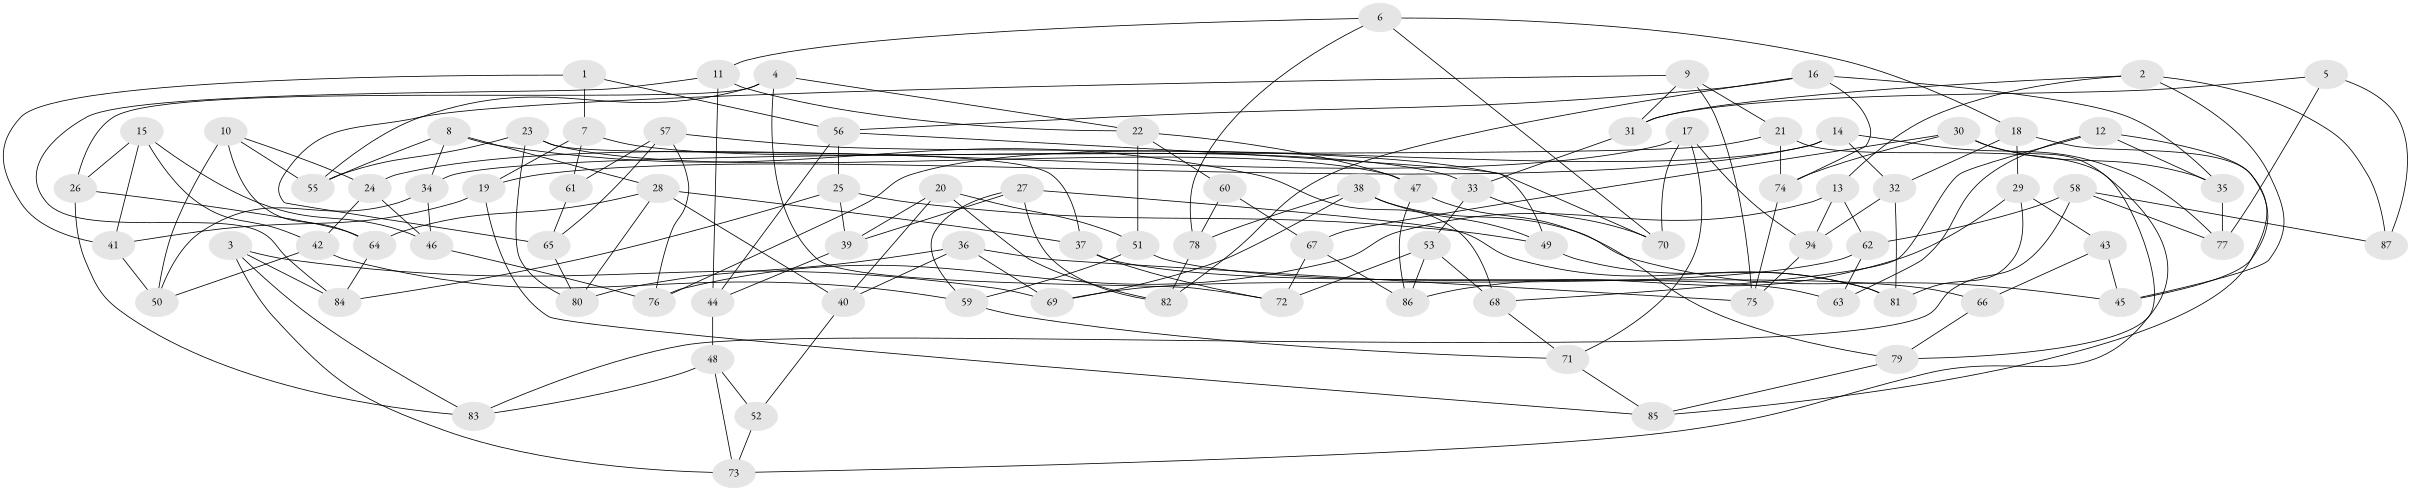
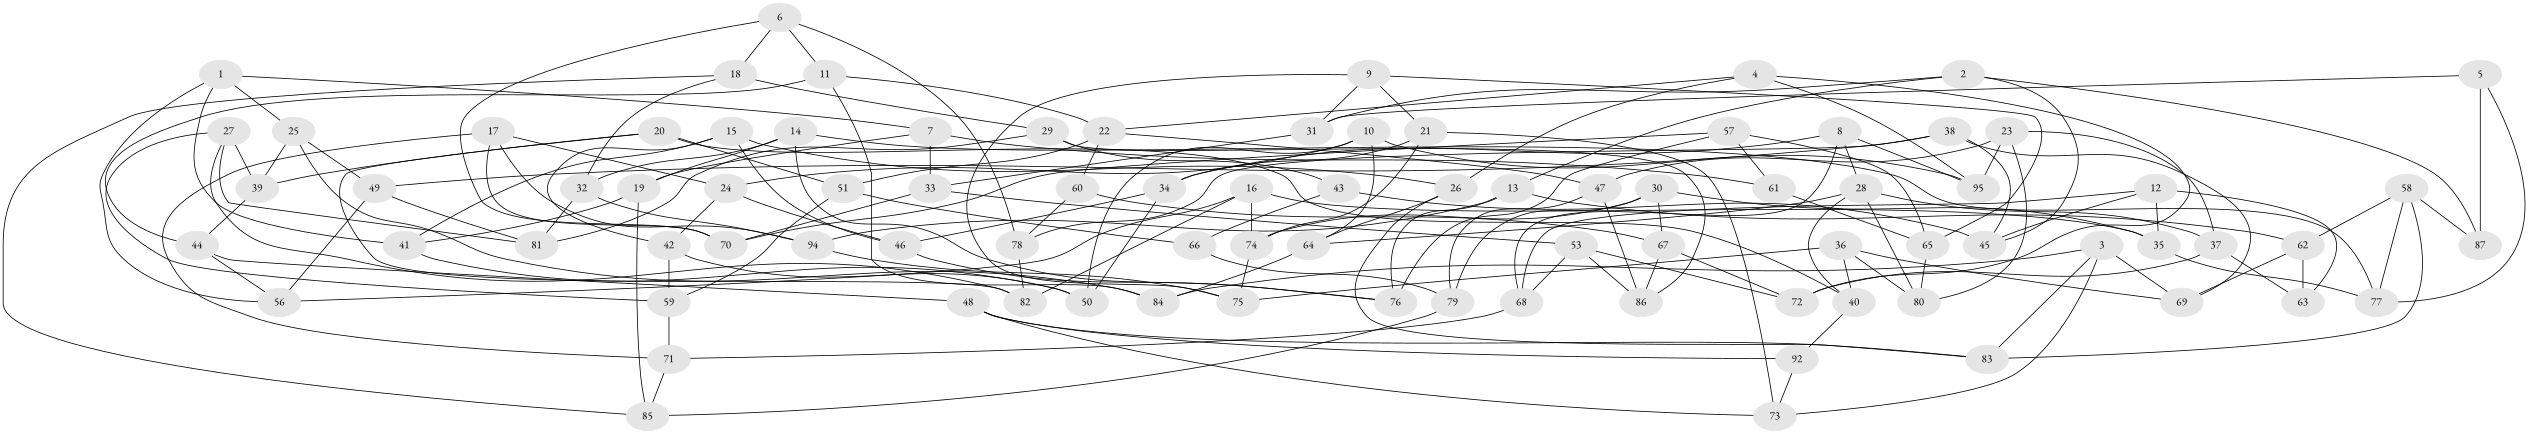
  graph {
    fontname="EB Garamond"
    node [color=gray90 fontname="EB Garamond" style=filled]
    edge [fontname="EB Garamond"]
    1
    7
    25
    41
    56
    19
    33
    61
    84
    39
    49
    50
    2
    13
    31
    45
    87
    n18 [label=94]
    62
    76
    3
    69
    73
    83
    4
    22
    26
-   55
+   55 [label=95]
    72
    51
    47
    60
    64
    5
    77
    6
    11
    18
    70
    78
    44
    32
    29
    85
    82
    53
    65
    8
    28
    34
    68
    40
    37
    80
    46
    71
    9
    21
    75
    74
    10
    24
    42
    48
    12
    35
    63
    14
    81
    15
    59
    16
    17
    43
    86
    20
-   52
+   52 [label=92]
    66
    79
    67
    23
    27
    30
    36
    38
    57
    58
    1 -- 7
-   56 -- 25
+   1 -- 25
    1 -- 41
    1 -- 56
    7 -- 19
    7 -- 33
    7 -- 61
    25 -- 84
    25 -- 39
    25 -- 49
    41 -- 50
    19 -- 41
    19 -- 85
    33 -- 70
    33 -- 53
    61 -- 65
    39 -- 44
    49 -- 56
    49 -- 81
    2 -- 13
    2 -- 31
    2 -- 45
    2 -- 87
    13 -- n18
    13 -- 62
    13 -- 76
    31 -- 33
    n18 -- 75
    62 -- 69
    62 -- 63
    3 -- 84
    3 -- 69
    3 -- 73
    3 -- 83
    4 -- 22
    4 -- 26
    4 -- 55
    4 -- 72
    22 -- 51
    22 -- 47
    22 -- 60
    26 -- 83
    26 -- 64
    51 -- 59
    51 -- 66
    47 -- 86
    47 -- 79
    60 -- 78
    60 -- 67
    64 -- 84
    5 -- 31
    5 -- 87
    5 -- 77
    6 -- 11
    6 -- 18
    6 -- 70
    6 -- 78
    11 -- 84
    11 -- 22
    11 -- 44
    18 -- 32
    18 -- 29
    18 -- 85
    78 -- 82
    44 -- 56
    44 -- 48
    32 -- n18
    32 -- 81
    29 -- 81
    29 -- 43
    29 -- 86
    53 -- 72
    53 -- 68
    53 -- 86
    65 -- 80
    8 -- 55
    8 -- 28
    8 -- 34
    8 -- 68
    28 -- 64
    28 -- 40
    28 -- 37
    28 -- 80
    34 -- 50
    34 -- 46
    68 -- 71
    40 -- 52
    37 -- 72
    37 -- 63
    46 -- 76
    71 -- 85
    9 -- 31
    9 -- 65
    9 -- 21
    9 -- 75
    21 -- 73
    21 -- 34
    21 -- 74
    74 -- 75
    10 -- 50
    10 -- 55
    10 -- 64
    10 -- 24
    24 -- 46
    24 -- 42
    42 -- 50
    42 -- 59
    48 -- 73
    48 -- 83
    48 -- 52
    12 -- 45
    12 -- 68
    12 -- 35
    12 -- 63
    35 -- 77
    14 -- 19
    14 -- 76
    14 -- 77
    14 -- 32
    15 -- 41
    15 -- 26
    15 -- 46
    15 -- 42
    59 -- 71
    16 -- 56
    16 -- 82
    16 -- 74
    16 -- 35
    17 -- n18
    17 -- 70
    17 -- 71
    17 -- 24
    43 -- 45
    43 -- 66
    20 -- 39
    20 -- 51
    20 -- 82
    20 -- 40
    52 -- 73
    66 -- 79
    79 -- 85
    67 -- 72
    67 -- 86
    23 -- 55
    23 -- 47
    23 -- 37
    23 -- 80
    27 -- 39
    27 -- 82
    27 -- 81
    27 -- 59
    30 -- 74
    30 -- 35
    30 -- 79
    30 -- 67
    36 -- 69
    36 -- 40
    36 -- 80
    36 -- 75
    38 -- 49
    38 -- 45
    38 -- 69
    38 -- 78
    57 -- 61
    57 -- 76
    57 -- 70
    57 -- 65
    58 -- 87
    58 -- 62
    58 -- 83
    58 -- 77
  }
